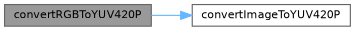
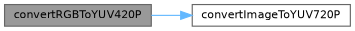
  digraph {
    rankdir=LR
    node [fontname=Helvetica fontsize=10 shape=box style=filled]
    n1 [color=gray40 fillcolor=grey60 fontcolor=black height=0.2 label=convertRGBToYUV420P width=0.4]
-   n2 [color=grey40 fillcolor=white height=0.2 label=convertImageToYUV420P width=0.4]
+   n2 [color=grey40 fillcolor=white height=0.2 label=convertImageToYUV720P width=0.4]
    n1 -> n2 [color=steelblue1 fontname=Helvetica fontsize=10 labelfontname=Helvetica labelfontsize=10 style=solid]
  }
